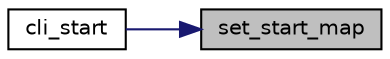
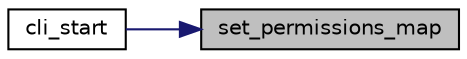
  digraph {
    rankdir=RL
    node [color=black fontname=Helvetica fontsize=10 shape=record style=filled]
-   n1 [fillcolor=grey75 fontcolor=black height=0.2 label=set_start_map width=0.4]
+   n1 [fillcolor=grey75 fontcolor=black height=0.2 label=set_permissions_map width=0.4]
    n2 [fillcolor=white height=0.2 label=cli_start width=0.4]
    n1 -> n2 [color=midnightblue dir=back fontname=Helvetica fontsize=10 labelfontname=Helvetica labelfontsize=10 style=solid]
  }
